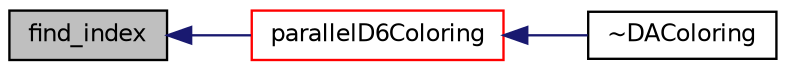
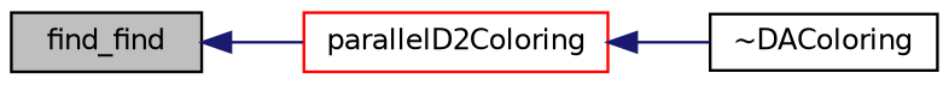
  digraph {
    rankdir=LR
    node [color=black fontname=Helvetica fontsize=10 shape=record]
    edge [color=midnightblue dir=back fontname=Helvetica fontsize=10 labelfontname=Helvetica labelfontsize=10 style=solid]
-   n1 [fillcolor=grey75 fontcolor=black height=0.2 label=find_index style=filled width=0.4]
-   n2 [color=red height=0.2 label=parallelD6Coloring width=0.4]
+   n1 [fillcolor=grey75 fontcolor=black height=0.2 label=find_find style=filled width=0.4]
+   n2 [color=red height=0.2 label=parallelD2Coloring width=0.4]
    n3 [height=0.2 label="~DAColoring" width=0.4]
    n1 -> n2
    n2 -> n3
  }
